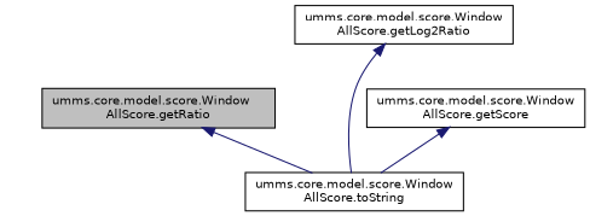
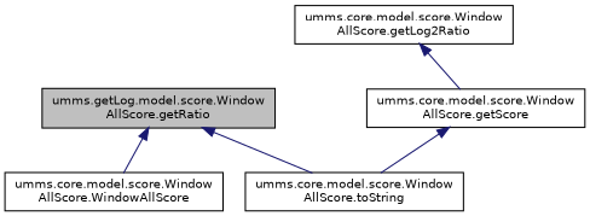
  digraph {
    rankdir=TB
    node [color=black fillcolor=white fontname=Helvetica fontsize=10 shape=record style=filled]
    edge [color=midnightblue dir=back fontname=Helvetica fontsize=10 labelfontname=Helvetica labelfontsize=10 style=solid]
-   n1 [fillcolor=grey75 fontcolor=black height=0.2 label="umms.core.model.score.Window\lAllScore.getRatio" width=0.4]
+   n1 [fillcolor=grey75 fontcolor=black height=0.2 label="umms.getLog.model.score.Window\lAllScore.getRatio" width=0.4]
+   n2 [height=0.2 label="umms.core.model.score.Window\lAllScore.WindowAllScore" width=0.4]
    n3 [height=0.2 label="umms.core.model.score.Window\lAllScore.toString" width=0.4]
    n4 [height=0.2 label="umms.core.model.score.Window\lAllScore.getScore" width=0.4]
    n5 [height=0.2 label="umms.core.model.score.Window\lAllScore.getLog2Ratio" width=0.4]
+   n1 -> n2
    n1 -> n3
    n4 -> n3
-   n5 -> n3
+   n5 -> n4
  }
